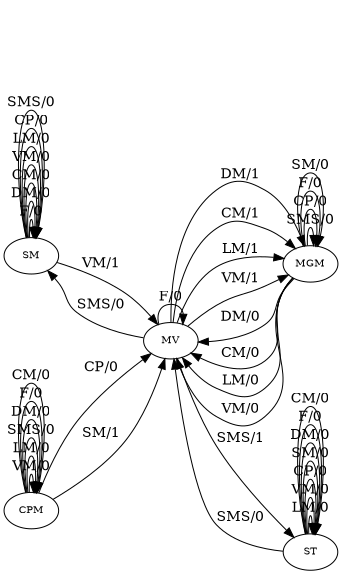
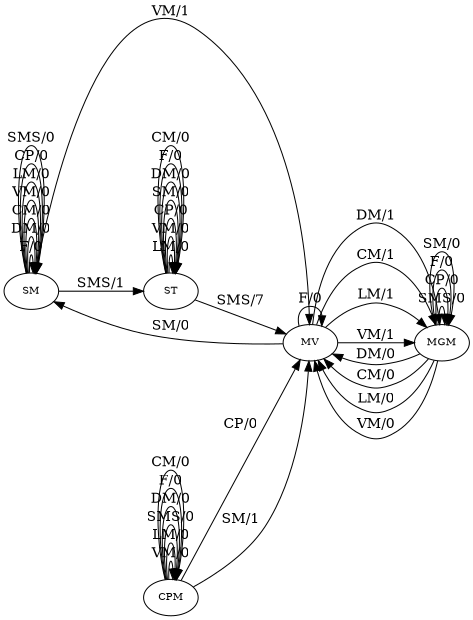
  digraph {
    rankdir=LR
    node [fontsize=10]
    n1 [label=SM]
    n2 [label=MV]
    n3 [label=MGM]
    n4 [label=ST]
    n5 [label=CPM]
    n1 -> n1 [label="F/0"]
    n1 -> n1 [label="DM/0"]
    n1 -> n1 [label="CM/0"]
    n1 -> n1 [label="VM/0"]
    n1 -> n1 [label="LM/0"]
    n1 -> n1 [label="CP/0"]
    n1 -> n1 [label="SMS/0"]
    n1 -> n2 [label="VM/1"]
-   n2 -> n1 [label="SMS/0"]
+   n2 -> n1 [label="SM/0"]
    n2 -> n2 [label="F/0"]
    n2 -> n3 [label="DM/1"]
    n2 -> n3 [label="CM/1"]
    n2 -> n3 [label="LM/1"]
    n2 -> n3 [label="VM/1"]
-   n2 -> n4 [label="SMS/1"]
+   n1 -> n4 [label="SMS/1"]
    n3 -> n2 [label="DM/0"]
    n3 -> n2 [label="CM/0"]
    n3 -> n2 [label="LM/0"]
    n3 -> n2 [label="VM/0"]
    n3 -> n3 [label="SMS/0"]
    n3 -> n3 [label="CP/0"]
    n3 -> n3 [label="F/0"]
    n3 -> n3 [label="SM/0"]
-   n4 -> n2 [label="SMS/0"]
+   n4 -> n2 [label="SMS/7"]
    n4 -> n4 [label="LM/0"]
    n4 -> n4 [label="VM/0"]
    n4 -> n4 [label="CP/0"]
    n4 -> n4 [label="SM/0"]
    n4 -> n4 [label="DM/0"]
    n4 -> n4 [label="F/0"]
    n4 -> n4 [label="CM/0"]
    n5 -> n2 [label="CP/0"]
    n5 -> n2 [label="SM/1"]
    n5 -> n5 [label="VM/0"]
    n5 -> n5 [label="LM/0"]
    n5 -> n5 [label="SMS/0"]
    n5 -> n5 [label="DM/0"]
    n5 -> n5 [label="F/0"]
    n5 -> n5 [label="CM/0"]
  }
